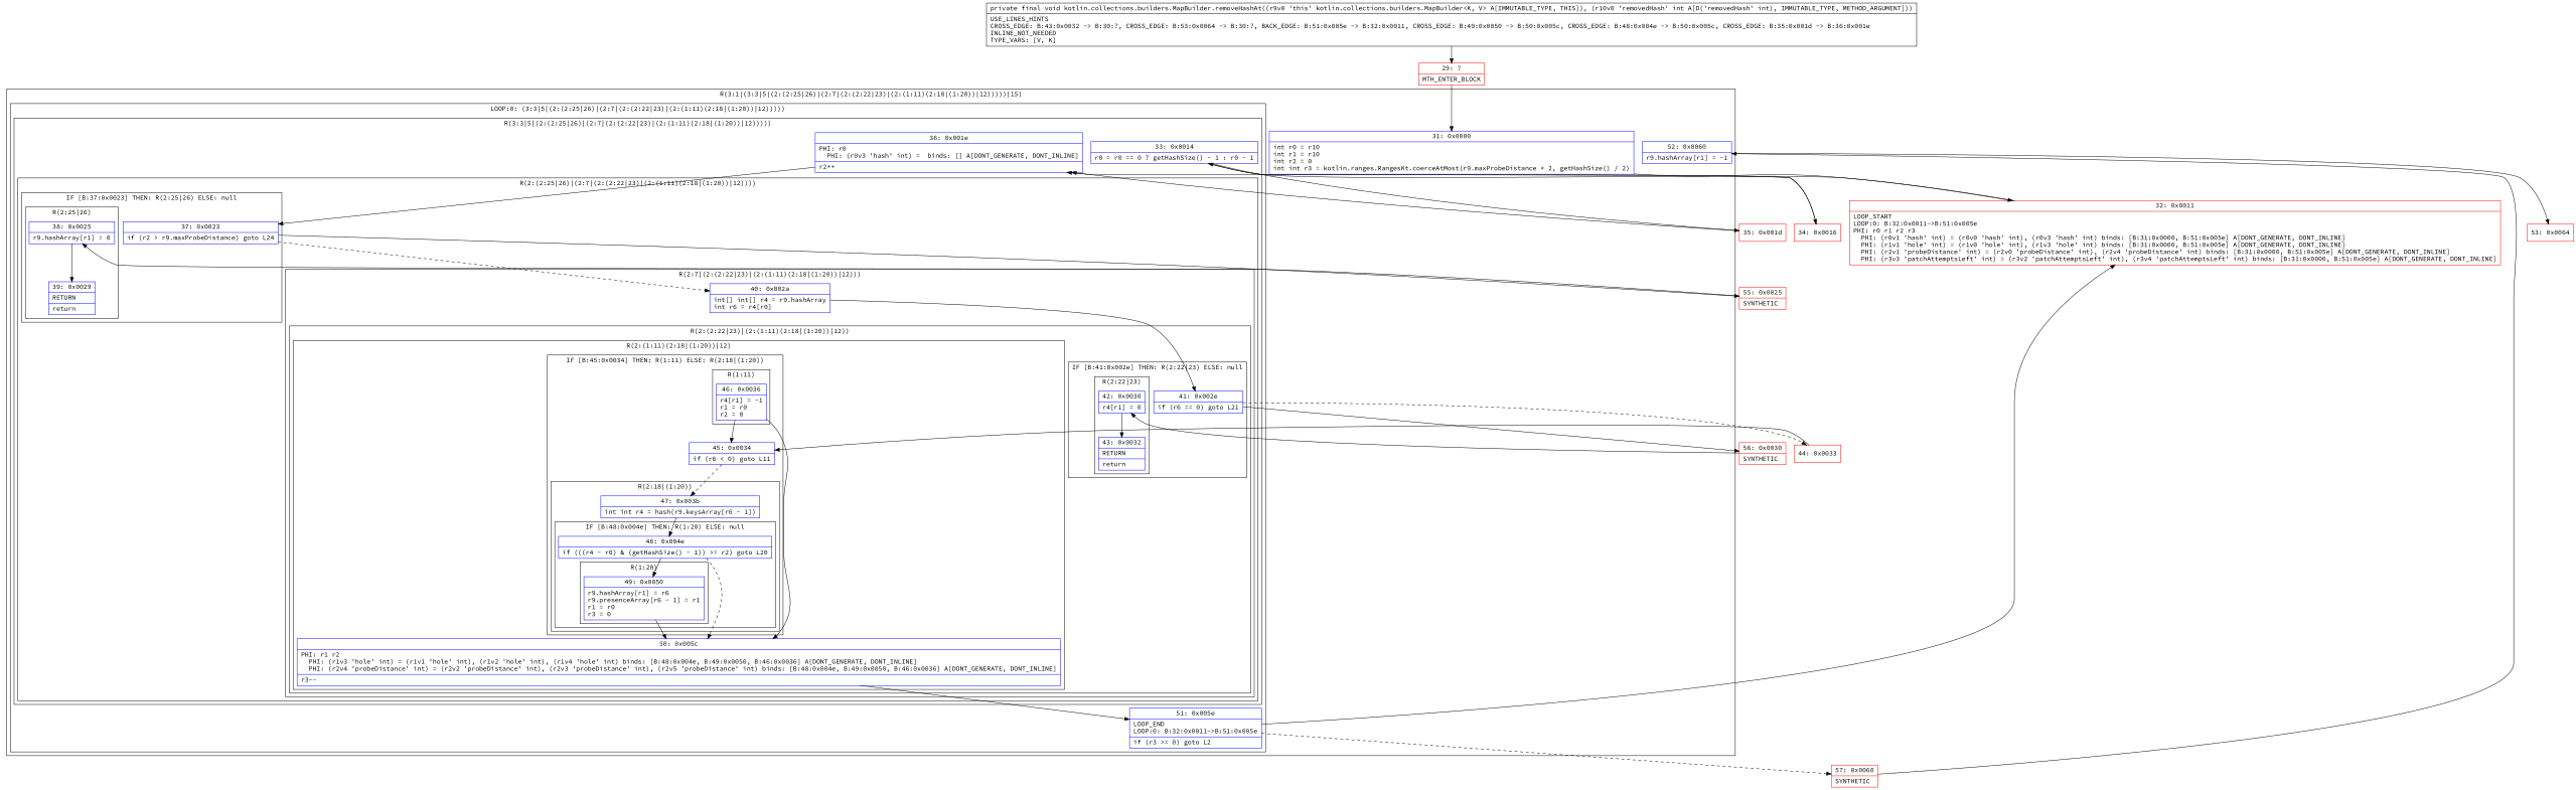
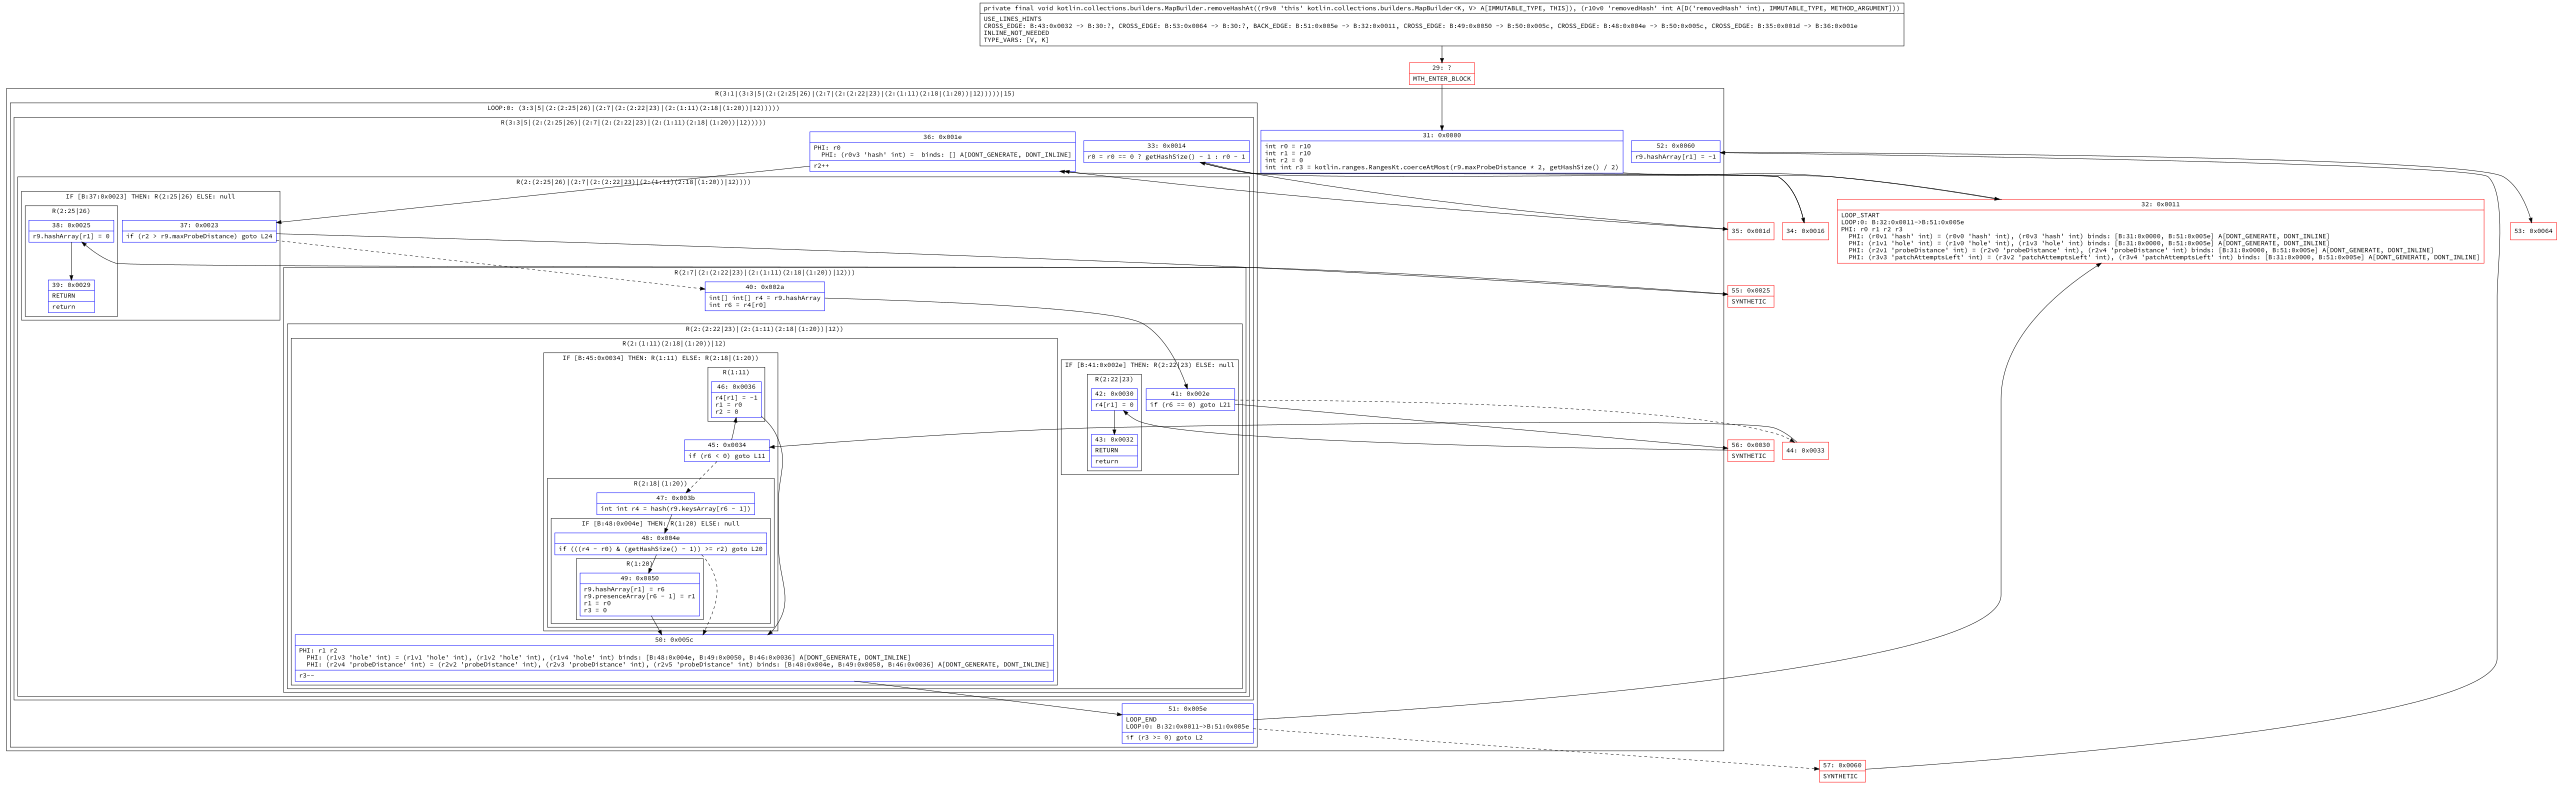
  digraph {
    fontname="Source Code Pro"
    node [color=blue fontname="Source Code Pro" shape=record]
    edge [fontname="Source Code Pro"]
    n1 [label="{38\:\ 0x0025|r9.hashArray[r1] = 0\l}"]
    n2 [label="{39\:\ 0x0029|RETURN\l|return\l}"]
    n3 [label="{37\:\ 0x0023|if (r2 \> r9.maxProbeDistance) goto L24\l}"]
    n4 [label="{42\:\ 0x0030|r4[r1] = 0\l}"]
    n5 [label="{43\:\ 0x0032|RETURN\l|return\l}"]
    n6 [label="{41\:\ 0x002e|if (r6 == 0) goto L21\l}"]
    n7 [label="{46\:\ 0x0036|r4[r1] = \-1\lr1 = r0\lr2 = 0\l}"]
    n8 [label="{49\:\ 0x0050|r9.hashArray[r1] = r6\lr9.presenceArray[r6 \- 1] = r1\lr1 = r0\lr3 = 0\l}"]
    n9 [label="{48\:\ 0x004e|if (((r4 \- r0) & (getHashSize() \- 1)) \>= r2) goto L20\l}"]
    n10 [label="{47\:\ 0x003b|int int r4 = hash(r9.keysArray[r6 \- 1])\l}"]
    n11 [label="{45\:\ 0x0034|if (r6 \< 0) goto L11\l}"]
    n12 [label="{50\:\ 0x005c|PHI: r1 r2 \l  PHI: (r1v3 'hole' int) = (r1v1 'hole' int), (r1v2 'hole' int), (r1v4 'hole' int) binds: [B:48:0x004e, B:49:0x0050, B:46:0x0036] A[DONT_GENERATE, DONT_INLINE]\l  PHI: (r2v4 'probeDistance' int) = (r2v2 'probeDistance' int), (r2v3 'probeDistance' int), (r2v5 'probeDistance' int) binds: [B:48:0x004e, B:49:0x0050, B:46:0x0036] A[DONT_GENERATE, DONT_INLINE]\l|r3\-\-\l}"]
    n13 [label="{40\:\ 0x002a|int[] int[] r4 = r9.hashArray\lint r6 = r4[r0]\l}"]
    n14 [label="{33\:\ 0x0014|r0 = r0 == 0 ? getHashSize() \- 1 : r0 \- 1\l}"]
    n15 [label="{36\:\ 0x001e|PHI: r0 \l  PHI: (r0v3 'hash' int) =  binds: [] A[DONT_GENERATE, DONT_INLINE]\l|r2++\l}"]
    n16 [label="{51\:\ 0x005e|LOOP_END\lLOOP:0: B:32:0x0011\-\>B:51:0x005e\l|if (r3 \>= 0) goto L2\l}"]
    n17 [label="{31\:\ 0x0000|int r0 = r10\lint r1 = r10\lint r2 = 0\lint int r3 = kotlin.ranges.RangesKt.coerceAtMost(r9.maxProbeDistance * 2, getHashSize() \/ 2)\l}"]
    n18 [label="{52\:\ 0x0060|r9.hashArray[r1] = \-1\l}"]
    n19 [color=red label="{55\:\ 0x0025|SYNTHETIC\l}"]
    n20 [color=red label="{44\:\ 0x0033}"]
    n21 [color=red label="{56\:\ 0x0030|SYNTHETIC\l}"]
    n22 [color=red label="{34\:\ 0x0016}"]
    n23 [color=red label="{35\:\ 0x001d}"]
    n24 [color=red label="{32\:\ 0x0011|LOOP_START\lLOOP:0: B:32:0x0011\-\>B:51:0x005e\lPHI: r0 r1 r2 r3 \l  PHI: (r0v1 'hash' int) = (r0v0 'hash' int), (r0v3 'hash' int) binds: [B:31:0x0000, B:51:0x005e] A[DONT_GENERATE, DONT_INLINE]\l  PHI: (r1v1 'hole' int) = (r1v0 'hole' int), (r1v3 'hole' int) binds: [B:31:0x0000, B:51:0x005e] A[DONT_GENERATE, DONT_INLINE]\l  PHI: (r2v1 'probeDistance' int) = (r2v0 'probeDistance' int), (r2v4 'probeDistance' int) binds: [B:31:0x0000, B:51:0x005e] A[DONT_GENERATE, DONT_INLINE]\l  PHI: (r3v3 'patchAttemptsLeft' int) = (r3v2 'patchAttemptsLeft' int), (r3v4 'patchAttemptsLeft' int) binds: [B:31:0x0000, B:51:0x005e] A[DONT_GENERATE, DONT_INLINE]\l}"]
    n25 [color=red label="{57\:\ 0x0060|SYNTHETIC\l}"]
    n26 [color=red label="{53\:\ 0x0064}"]
    n27 [color=red label="{29\:\ ?|MTH_ENTER_BLOCK\l}"]
    n28 [label="{private final void kotlin.collections.builders.MapBuilder.removeHashAt((r9v0 'this' kotlin.collections.builders.MapBuilder\<K, V\> A[IMMUTABLE_TYPE, THIS]), (r10v0 'removedHash' int A[D('removedHash' int), IMMUTABLE_TYPE, METHOD_ARGUMENT]))  | USE_LINES_HINTS\lCROSS_EDGE: B:43:0x0032 \-\> B:30:?, CROSS_EDGE: B:53:0x0064 \-\> B:30:?, BACK_EDGE: B:51:0x005e \-\> B:32:0x0011, CROSS_EDGE: B:49:0x0050 \-\> B:50:0x005c, CROSS_EDGE: B:48:0x004e \-\> B:50:0x005c, CROSS_EDGE: B:35:0x001d \-\> B:36:0x001e\lINLINE_NOT_NEEDED\lTYPE_VARS: [V, K]\l}" color=""]
    subgraph cluster_1 {
      label="R(3:1|(3:3|5|(2:(2:25|26)|(2:7|(2:(2:22|23)|(2:(1:11)(2:18|(1:20))|12)))))|15)"
      n17
      n18
      subgraph cluster_2 {
        label="LOOP:0: (3:3|5|(2:(2:25|26)|(2:7|(2:(2:22|23)|(2:(1:11)(2:18|(1:20))|12)))))"
        n16
        subgraph cluster_3 {
          label="R(3:3|5|(2:(2:25|26)|(2:7|(2:(2:22|23)|(2:(1:11)(2:18|(1:20))|12)))))"
          n14
          n15
          subgraph cluster_4 {
            label="R(2:(2:25|26)|(2:7|(2:(2:22|23)|(2:(1:11)(2:18|(1:20))|12))))"
            subgraph cluster_5 {
              label="IF [B:37:0x0023] THEN: R(2:25|26) ELSE: null"
              n3
              subgraph cluster_6 {
                label="R(2:25|26)"
                n1
                n2
              }
            }
            subgraph cluster_7 {
              label="R(2:7|(2:(2:22|23)|(2:(1:11)(2:18|(1:20))|12)))"
              n13
              subgraph cluster_8 {
                label="R(2:(2:22|23)|(2:(1:11)(2:18|(1:20))|12))"
                subgraph cluster_9 {
                  label="IF [B:41:0x002e] THEN: R(2:22|23) ELSE: null"
                  n6
                  subgraph cluster_10 {
                    label="R(2:22|23)"
                    n4
                    n5
                  }
                }
                subgraph cluster_11 {
                  label="R(2:(1:11)(2:18|(1:20))|12)"
                  n12
                  subgraph cluster_12 {
                    label="IF [B:45:0x0034] THEN: R(1:11) ELSE: R(2:18|(1:20))"
                    n11
                    subgraph cluster_13 {
                      label="R(1:11)"
                      n7
                    }
                    subgraph cluster_14 {
                      label="R(2:18|(1:20))"
                      n10
                      subgraph cluster_15 {
                        label="IF [B:48:0x004e] THEN: R(1:20) ELSE: null"
                        n9
                        subgraph cluster_16 {
                          label="R(1:20)"
                          n8
                        }
                      }
                    }
                  }
                }
              }
            }
          }
        }
      }
    }
    n1 -> n2
    n3 -> n13 [style=dashed]
    n3 -> n19
    n4 -> n5
    n6 -> n20 [style=dashed]
    n6 -> n21
    n7 -> n12
    n8 -> n12
    n9 -> n8
    n9 -> n12 [style=dashed]
    n10 -> n9
-   n7 -> n11
+   n11 -> n7
    n11 -> n10 [style=dashed]
    n12 -> n16
    n13 -> n6
    n14 -> n22
    n14 -> n23
    n15 -> n3
    n16 -> n24
    n16 -> n25 [style=dashed]
    n17 -> n24
    n18 -> n26
    n19 -> n1
    n20 -> n11
    n21 -> n4
    n22 -> n15
    n23 -> n15
    n24 -> n14
    n25 -> n18
    n27 -> n17
    n28 -> n27
  }
